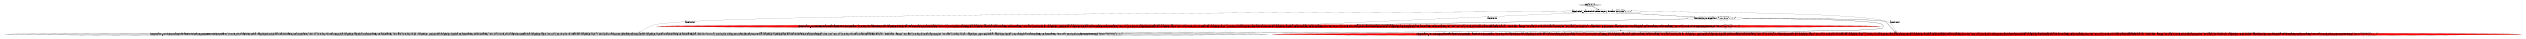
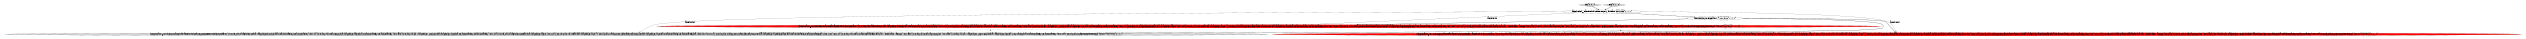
  digraph {
    node [fillcolor=lightgray shape=ellipse style=filled]
    edge [style=bold]
    n1 [label="setup['0', '0', '1']" shape=diamond]
    n2 [fillcolor=white label="facetedMethod = FacetedMethod.createForProperty(,\"firstName\")@@@3@@@['1', '1', '1']"]
    n3 [fillcolor=white label="context.checking(new Expectations(){})@@@4@@@['1', '1', '1']"]
    n4 [fillcolor=red label="objectAssociation = new OneToOneAssociationDefault(facetedMethod,objectSpecification){@Override public ManagedObject get(final ManagedObject fromObject,final InteractionInitiatedBy interactionInitiatedBy){return null}@Override public boolean isEmpty(final ManagedObject adapter,final InteractionInitiatedBy interactionInitiatedBy){return false}@Override public Can<ManagedObject> getChoices(final ManagedObject object,final InteractionInitiatedBy interactionInitiatedBy){return null}@Override public ManagedObject getDefault(final ManagedObject adapter){return null}@Override public void toDefault(final ManagedObject target){}@Override public UsabilityContext createUsableInteractionContext(final ManagedObject target,final InteractionInitiatedBy interactionInitiatedBy,Where where){return null}@Override public VisibilityContext createVisibleInteractionContext(final ManagedObject targetObjectAdapter,final InteractionInitiatedBy interactionInitiatedBy,Where where){return null}@Override public boolean containsNonFallbackFacet(final Class<? extends Facet> facetType){return false}@Override public boolean hasAutoComplete(){return false}@Override public Can<ManagedObject> getAutoComplete(ManagedObject object,String searchArg,final InteractionInitiatedBy interactionInitiatedBy){return null}@Override public int getAutoCompleteMinLength(){return 0}}@@@9@@@['1', '0', '0']"]
    n5 [label="objectAssociation = new ObjectAssociationAbstract(facetedMethod,FeatureType.PROPERTY,mockObjectSpecification){@Override public ManagedObject get(final ManagedObject fromObject,final InteractionInitiatedBy interactionInitiatedBy){return null}@Override public boolean isEmpty(final ManagedObject adapter,final InteractionInitiatedBy interactionInitiatedBy){return false}@Override public Can<ManagedObject> getChoices(final ManagedObject object,final InteractionInitiatedBy interactionInitiatedBy){return null}@Override public ManagedObject getDefault(final ManagedObject adapter){return null}@Override public void toDefault(final ManagedObject target){}@Override public UsabilityContext createUsableInteractionContext(final ManagedObject target,final InteractionInitiatedBy interactionInitiatedBy,final Where where){return null}@Override public VisibilityContext createVisibleInteractionContext(final ManagedObject targetObjectAdapter,final InteractionInitiatedBy interactionInitiatedBy,final Where where){return null}@Override public boolean containsNonFallbackFacet(final Class<? extends Facet> facetType){return false}@Override public boolean hasAutoComplete(){return false}@Override public Can<ManagedObject> getAutoComplete(final ManagedObject object,final String searchArg,final InteractionInitiatedBy interactionInitiatedBy){return null}@Override public int getAutoCompleteMinLength(){return 0}}@@@9@@@['0', '0', '1']"]
    n6 [fillcolor=red label="objectAssociation = new OneToOneAssociationDefault(facetedMethod.getIdentifier(),facetedMethod,objectSpecification){@Override public ManagedObject get(final ManagedObject fromObject,final InteractionInitiatedBy interactionInitiatedBy){return null}@Override public boolean isEmpty(final ManagedObject adapter,final InteractionInitiatedBy interactionInitiatedBy){return false}@Override public Can<ManagedObject> getChoices(final ManagedObject object,final InteractionInitiatedBy interactionInitiatedBy){return null}@Override public ManagedObject getDefault(final ManagedObject adapter){return null}@Override public void toDefault(final ManagedObject target){}@Override public UsabilityContext createUsableInteractionContext(final ManagedObject target,final InteractionInitiatedBy interactionInitiatedBy,Where where){return null}@Override public VisibilityContext createVisibleInteractionContext(final ManagedObject targetObjectAdapter,final InteractionInitiatedBy interactionInitiatedBy,Where where){return null}@Override public boolean containsNonFallbackFacet(final Class<? extends Facet> facetType){return false}@Override public boolean hasAutoComplete(){return false}@Override public Can<ManagedObject> getAutoComplete(ManagedObject object,String searchArg,final InteractionInitiatedBy interactionInitiatedBy){return null}@Override public int getAutoCompleteMinLength(){return 0}}@@@9@@@['0', '1', '0']"]
+   n7 [label="setup['0', '1', '0']" shape=diamond]
    n1 -> n2
    n2 -> n3
    n2 -> n4 [label=facetedMethod style=solid]
    n2 -> n5 [label=facetedMethod style=solid]
    n2 -> n6 [label=facetedMethod style=solid]
    n3 -> n4
    n3 -> n5
    n3 -> n6
    n4 -> n5 [label=0 style=dashed]
    n4 -> n6 [label=0 style=dashed]
+   n7 -> n2
  }
